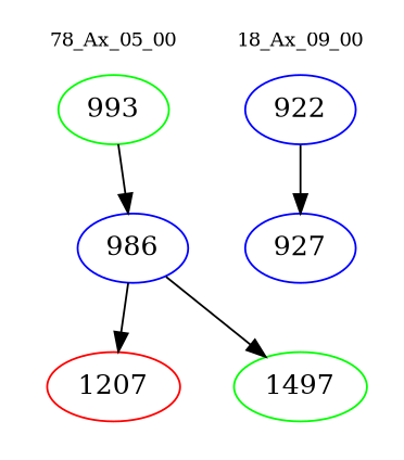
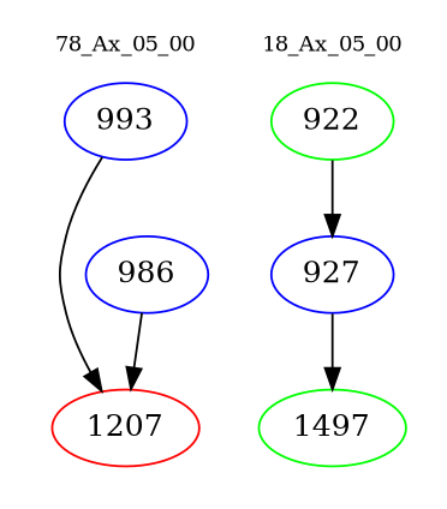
  digraph {
    node [color=green]
    edge [color=black]
-   n1 [label=993]
+   n1 [color=blue label=993]
    n2 [color=blue label=986]
    n3 [color=red label=1207]
-   n4 [color=blue label=922]
+   n4 [label=922]
    n5 [color=blue label=927]
    n6 [label=1497]
    subgraph cluster_1 {
      color=white
      fontsize=10
      label="78_Ax_05_00"
      n1
      n2
      n3
    }
    subgraph cluster_2 {
      color=white
      fontsize=10
-     label="18_Ax_09_00"
+     label="18_Ax_05_00"
      n4
      n5
      n6
    }
-   n1 -> n2
+   n1 -> n3
    n2 -> n3
    n4 -> n5
-   n2 -> n6
+   n5 -> n6
  }
